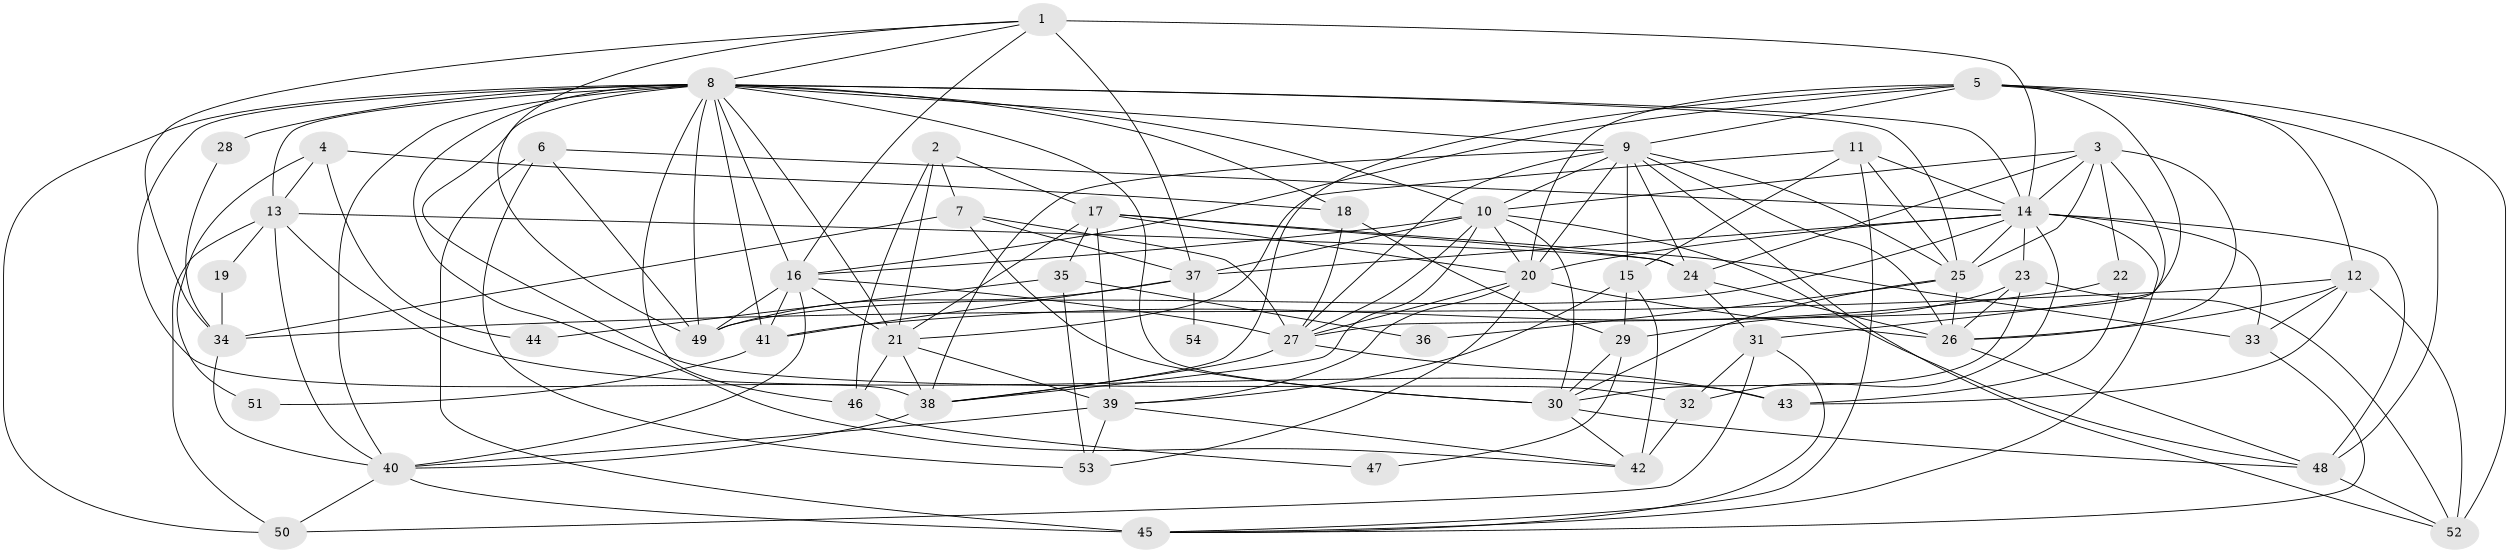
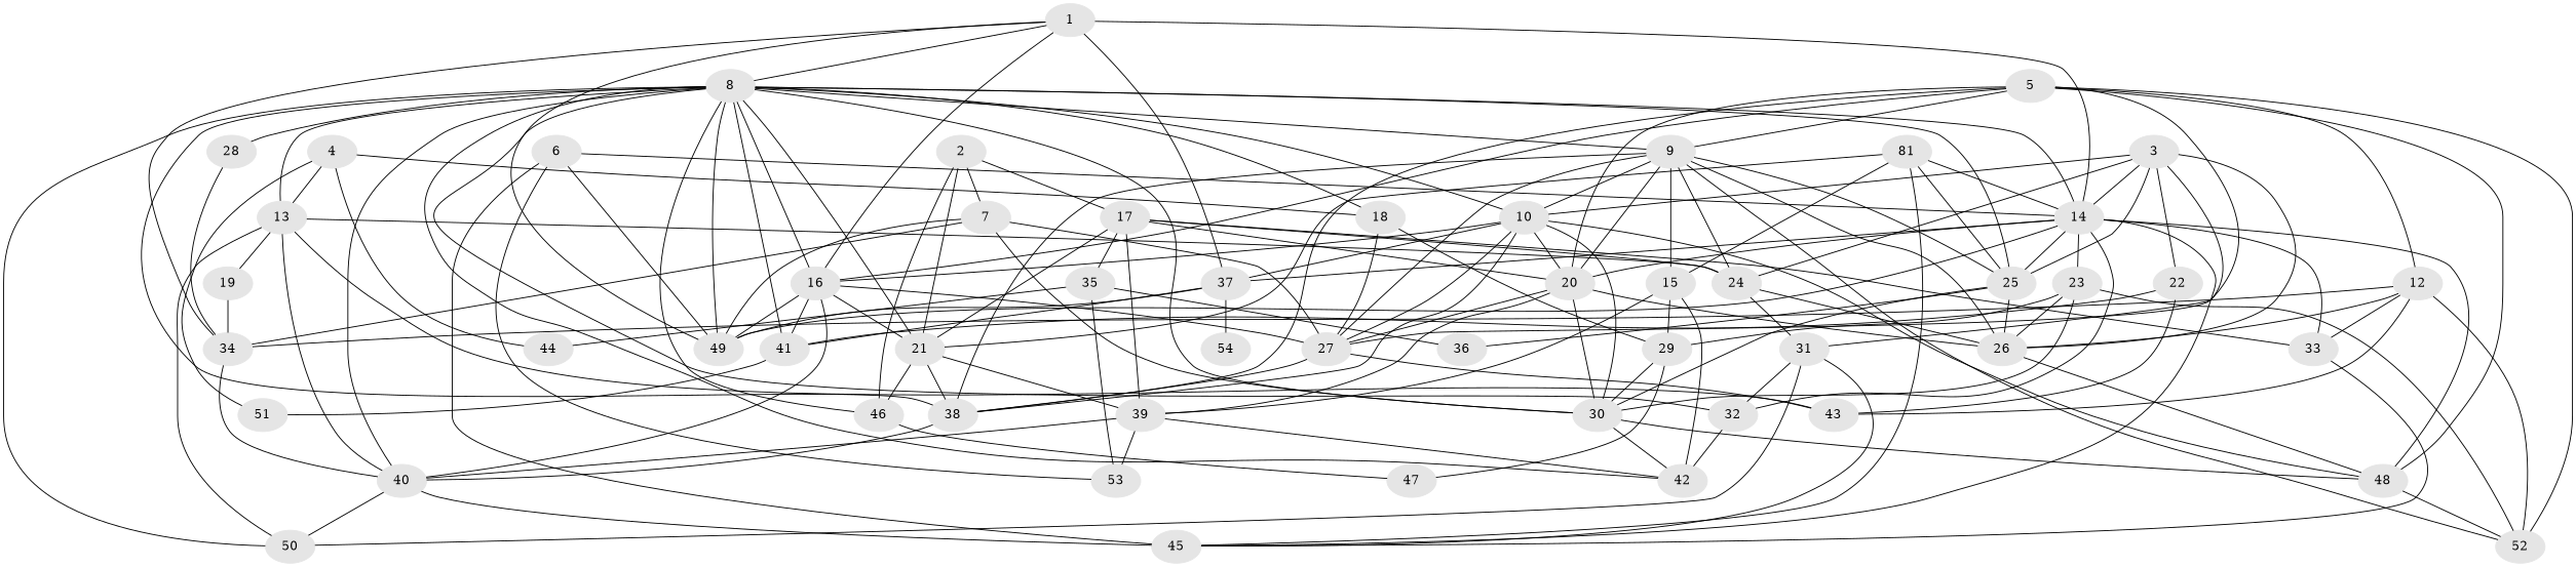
  graph {
    node [color=gray90 style=filled]
    edge [weight=1.0]
    1
    8
    14
    16
    34
    37
    49
    21
    25
    46
    10
    13
    18
    9
    38
    30
    28
    32
    40
    41
    42
    50
    20
    48
    45
    33
    23
    27
    54
    2
    7
    17
    24
    39
    35
    26
    36
    47
    3
    22
    31
    43
    4
    44
    51
    19
    29
    5
    12
    52
    15
    53
    6
-   11
+   11 [label=81]
    1 -- 8
    1 -- 14
    1 -- 16
    1 -- 34
    1 -- 37 [weight=3.0]
    1 -- 49
    8 -- 14
    8 -- 16 [weight=2.0]
    8 -- 49
    8 -- 21
    8 -- 25
    8 -- 46
    8 -- 10
    8 -- 13
    8 -- 18
    8 -- 9
    8 -- 38
    8 -- 30
    8 -- 28 [weight=2.0]
    8 -- 32
    8 -- 40
    8 -- 41 [weight=2.0]
    8 -- 42
    8 -- 50
    14 -- 37
    14 -- 49
    14 -- 25
    14 -- 32
    14 -- 20 [weight=2.0]
    14 -- 48 [weight=2.0]
    14 -- 45 [weight=3.0]
    14 -- 33
    14 -- 23
    16 -- 49
    16 -- 21 [weight=3.0]
    16 -- 40 [weight=2.0]
    16 -- 41
    16 -- 27
    34 -- 40 [weight=2.0]
    37 -- 49
    37 -- 41
    37 -- 54 [weight=2.0]
    21 -- 46
    21 -- 38 [weight=2.0]
    21 -- 39
    25 -- 30
    25 -- 26
    25 -- 36
    46 -- 47
    10 -- 16
    10 -- 37
    10 -- 38
    10 -- 30
    10 -- 20
    10 -- 48
    10 -- 27
    13 -- 40
    13 -- 50
    13 -- 24
    13 -- 43
    13 -- 19
    18 -- 27
    18 -- 29
    9 -- 25
    9 -- 10
    9 -- 38
    9 -- 20
    9 -- 27
    9 -- 24
    9 -- 26
    9 -- 52
    9 -- 15
    38 -- 40
    30 -- 42
    30 -- 48
    28 -- 34
    32 -- 42 [weight=2.0]
    40 -- 50
    40 -- 45 [weight=4.0]
    41 -- 51
    20 -- 27
    20 -- 39
    20 -- 26 [weight=2.0]
-   20 -- 53
+   20 -- 30
    48 -- 52
    33 -- 45
    23 -- 30
    23 -- 26
    23 -- 29
    23 -- 52
    27 -- 38
    27 -- 43
    2 -- 21
    2 -- 46
    2 -- 7
    2 -- 17
    7 -- 34 [weight=2.0]
-   7 -- 37
+   7 -- 49
    7 -- 30
    7 -- 27
    17 -- 21
    17 -- 20
    17 -- 33
    17 -- 24
    17 -- 39
    17 -- 35
    24 -- 26 [weight=2.0]
    24 -- 31
    39 -- 40
    39 -- 42
    39 -- 53
    35 -- 36
    35 -- 44
    35 -- 53
    26 -- 48
    3 -- 14
    3 -- 25
    3 -- 10
    3 -- 24
    3 -- 26
    3 -- 22
    3 -- 31 [weight=2.0]
    22 -- 41
    22 -- 43
    31 -- 32
    31 -- 50
    31 -- 45
    4 -- 13
    4 -- 18
    4 -- 44
    4 -- 51
    19 -- 34
    29 -- 30
    29 -- 47
    5 -- 16 [weight=2.0]
    5 -- 9
    5 -- 38
    5 -- 20
    5 -- 48 [weight=2.0]
    5 -- 27
    5 -- 12
    5 -- 52 [weight=2.0]
    12 -- 34
    12 -- 33
    12 -- 26
    12 -- 43
    12 -- 52
    15 -- 42 [weight=2.0]
    15 -- 39
    15 -- 29
    6 -- 14
    6 -- 49
    6 -- 45 [weight=2.0]
    6 -- 53
    11 -- 14
    11 -- 21
    11 -- 25
    11 -- 45
    11 -- 15
  }
